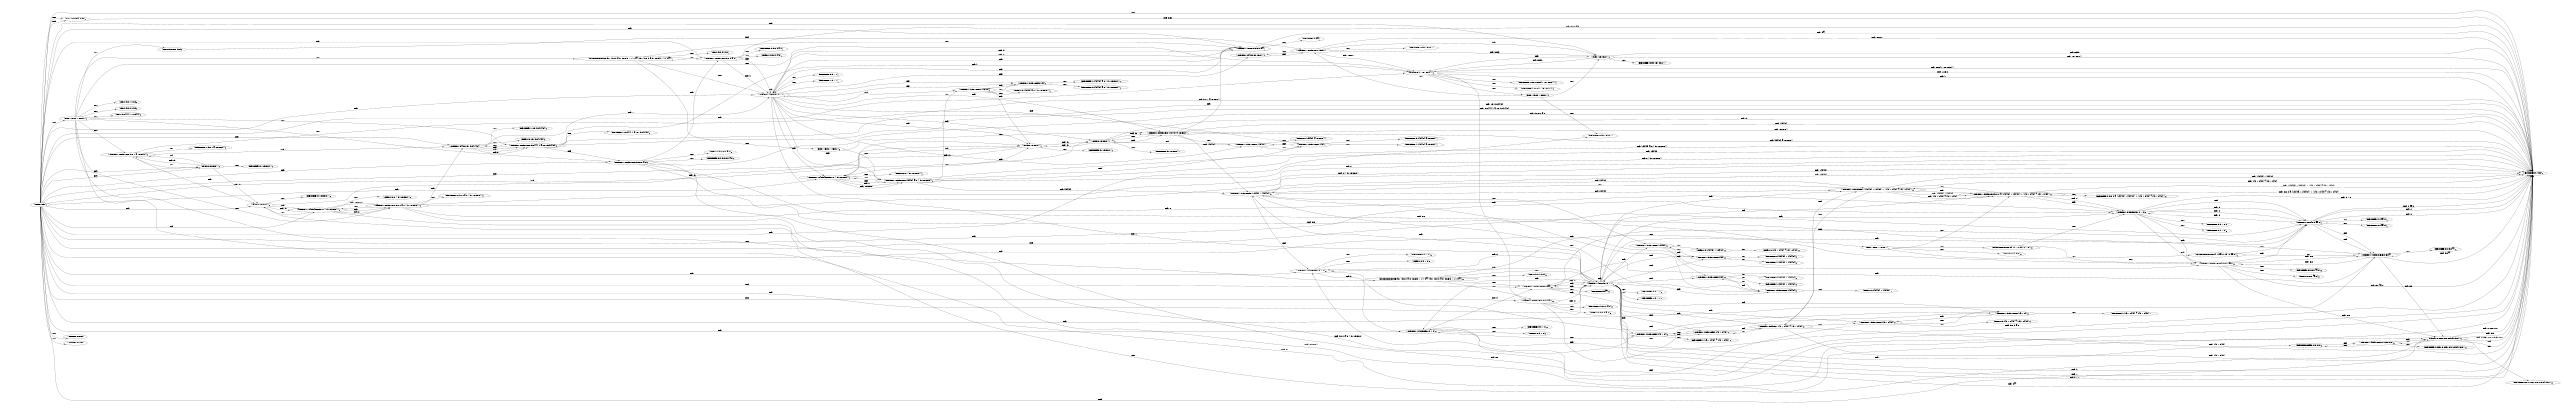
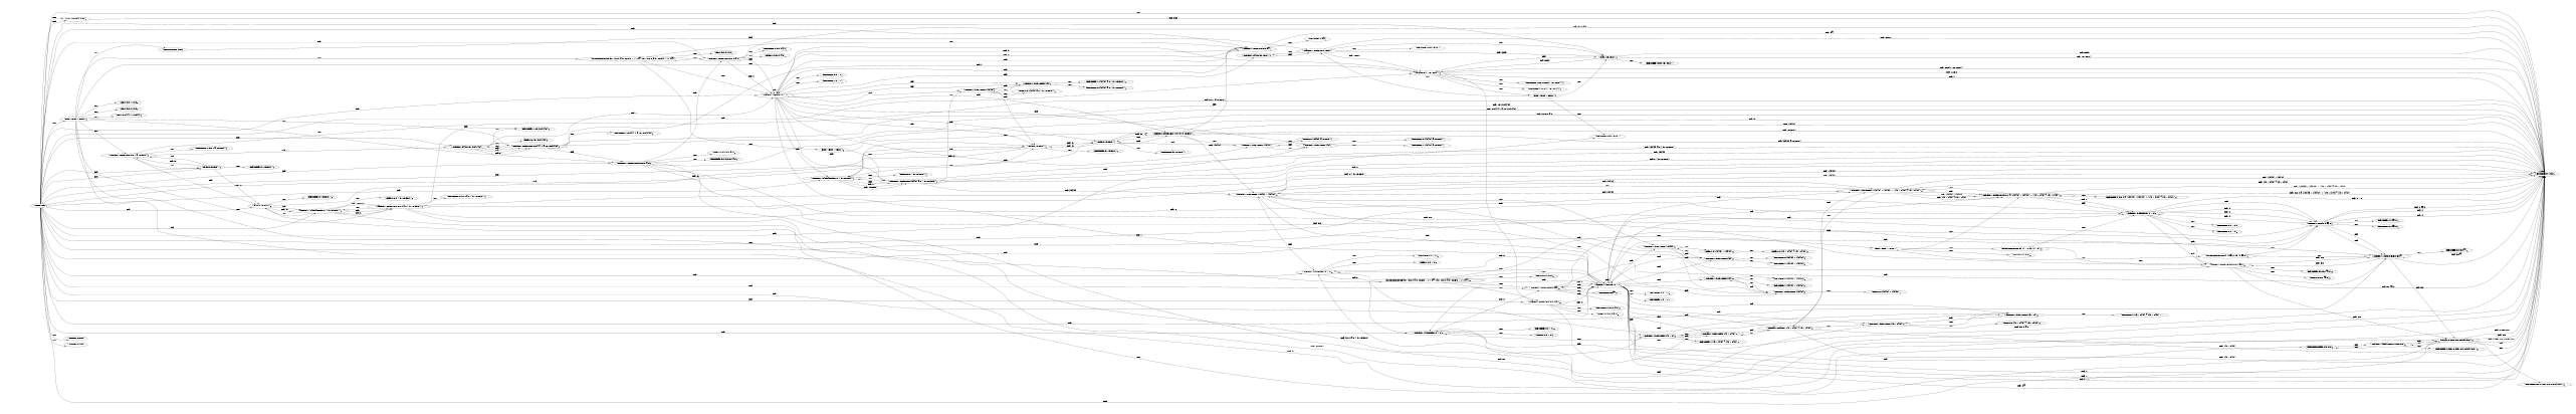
  digraph {
    fontname="DejaVu Sans Mono"
    rankdir=LR
    node [fontname="DejaVu Sans Mono"]
    edge [fontname="DejaVu Sans Mono"]
    n1 [label=<(METHOD,main)<SUB>1</SUB>>]
    n2 [label=<(PARAM,String[] args)<SUB>1</SUB>>]
    n3 [label=<(BLOCK,&lt;empty&gt;,&lt;empty&gt;)<SUB>2</SUB>>]
    n4 [label=<(nextInt,nextInt())<SUB>3</SUB>>]
    n5 [label=<(&lt;operator&gt;.multiplication,2 * in.nextInt())<SUB>3</SUB>>]
    n6 [label=<(nextInt,nextInt())<SUB>3</SUB>>]
    n7 [label=<(&lt;operator&gt;.alloc,new int[n][2])>]
    n8 [label=<(&lt;operator&gt;.assignment,int ans = 2)<SUB>3</SUB>>]
    n9 [label=<(&lt;operator&gt;.assignment,int i = 0)<SUB>4</SUB>>]
    n10 [label=<(&lt;operator&gt;.lessThan,i &lt; n)<SUB>4</SUB>>]
    n11 [label=<(&lt;operator&gt;.postIncrement,i++)<SUB>4</SUB>>]
    n12 [label=<(&lt;operator&gt;.multiplication,2 * in.nextInt())<SUB>6</SUB>>]
    n13 [label=<(nextInt,nextInt())<SUB>6</SUB>>]
    n14 [label=<(nextInt,nextInt())<SUB>7</SUB>>]
    n15 [label=<(sort,sort(h, new Comp()))<SUB>9</SUB>>]
    n16 [label=<(&lt;init&gt;,new Comp())<SUB>9</SUB>>]
    n17 [label=<(IDENTIFIER,$obj0,&lt;empty&gt;)>]
    n18 [label=<(&lt;operator&gt;.assignment,int i = 1)<SUB>10</SUB>>]
    n19 [label=<(&lt;operator&gt;.lessThan,i &lt; n)<SUB>10</SUB>>]
    n20 [label=<(&lt;operator&gt;.postIncrement,i++)<SUB>10</SUB>>]
    n21 [label=<(&lt;operator&gt;.subtraction,i - 1)<SUB>12</SUB>>]
    n22 [label=<(&lt;operator&gt;.subtraction,i - 1)<SUB>12</SUB>>]
    n23 [label=<(&lt;operator&gt;.greaterThan,d &gt; t)<SUB>13</SUB>>]
    n24 [label=<(&lt;operator&gt;.assignmentPlus,ans += 2)<SUB>12</SUB>>]
    n25 [label=<(&lt;operator&gt;.equals,d == t)<SUB>14</SUB>>]
    n26 [label=<(&lt;operator&gt;.postIncrement,ans++)<SUB>14</SUB>>]
    n27 [label=<(println,System.out.println(ans))<SUB>16</SUB>>]
    n28 [label=<(MODIFIER,PUBLIC)>]
    n29 [label=<(MODIFIER,STATIC)>]
    n30 [label=<(METHOD_RETURN,void)<SUB>1</SUB>>]
    n31 [label=<(LOCAL,int n: int)<SUB>3</SUB>>]
    n32 [label=<(LOCAL,int t: int)<SUB>3</SUB>>]
    n33 [label=<(LOCAL,int[][] h: int[][])<SUB>3</SUB>>]
    n34 [label=<(LOCAL,int ans: int)<SUB>3</SUB>>]
    n35 [label=<(&lt;operator&gt;.assignment,int n = nextInt())<SUB>3</SUB>>]
    n36 [label=<(&lt;operator&gt;.assignment,int t = 2 * in.nextInt())<SUB>3</SUB>>]
    n37 [label=<(&lt;operator&gt;.assignment,int[][] h = new int[n][2])<SUB>3</SUB>>]
    n38 [label=<(CONTROL_STRUCTURE,for (int i = 0; Some(i &lt; n); i++),for (int i = 0; Some(i &lt; n); i++))<SUB>4</SUB>>]
    n39 [label=<(CONTROL_STRUCTURE,for (int i = 1; Some(i &lt; n); i++),for (int i = 1; Some(i &lt; n); i++))<SUB>10</SUB>>]
    n40 [label=<(IDENTIFIER,in,nextInt())<SUB>3</SUB>>]
    n41 [label=<(LITERAL,2,2 * in.nextInt())<SUB>3</SUB>>]
    n42 [label=<(IDENTIFIER,in,nextInt())<SUB>3</SUB>>]
    n43 [label=<(IDENTIFIER,n,new int[n][2])<SUB>3</SUB>>]
    n44 [label=<(LITERAL,2,new int[n][2])<SUB>3</SUB>>]
    n45 [label=<(IDENTIFIER,ans,int ans = 2)<SUB>3</SUB>>]
    n46 [label=<(LITERAL,2,int ans = 2)<SUB>3</SUB>>]
    n47 [label=<(IDENTIFIER,i,int i = 0)<SUB>4</SUB>>]
    n48 [label=<(LITERAL,0,int i = 0)<SUB>4</SUB>>]
    n49 [label=<(IDENTIFIER,i,i &lt; n)<SUB>4</SUB>>]
    n50 [label=<(IDENTIFIER,n,i &lt; n)<SUB>4</SUB>>]
    n51 [label=<(&lt;operator&gt;.assignment,h[i][0] = 2 * in.nextInt())<SUB>6</SUB>>]
    n52 [label=<(&lt;operator&gt;.indexAccess,h[i][0])<SUB>6</SUB>>]
    n53 [label=<(&lt;operator&gt;.indexAccess,h[i])<SUB>6</SUB>>]
    n54 [label=<(&lt;operator&gt;.assignment,h[i][1] = nextInt())<SUB>7</SUB>>]
    n55 [label=<(&lt;operator&gt;.indexAccess,h[i][1])<SUB>7</SUB>>]
    n56 [label=<(&lt;operator&gt;.indexAccess,h[i])<SUB>7</SUB>>]
    n57 [label=<(&lt;operator&gt;.alloc,new Comp())<SUB>9</SUB>>]
    n58 [label=<(IDENTIFIER,i,i++)<SUB>4</SUB>>]
    n59 [label=<(LITERAL,2,2 * in.nextInt())<SUB>6</SUB>>]
    n60 [label=<(IDENTIFIER,in,nextInt())<SUB>6</SUB>>]
    n61 [label=<(IDENTIFIER,in,nextInt())<SUB>7</SUB>>]
    n62 [label=<(IDENTIFIER,Arrays,sort(h, new Comp()))<SUB>9</SUB>>]
    n63 [label=<(IDENTIFIER,h,sort(h, new Comp()))<SUB>9</SUB>>]
    n64 [label=<(BLOCK,&lt;empty&gt;,&lt;empty&gt;)<SUB>9</SUB>>]
    n65 [label=<(&lt;operator&gt;.assignment,&lt;empty&gt;)>]
    n66 [label=<(IDENTIFIER,$obj0,&lt;empty&gt;)>]
    n67 [label=<(IDENTIFIER,$obj0,new Comp())>]
    n68 [label=<(IDENTIFIER,i,int i = 1)<SUB>10</SUB>>]
    n69 [label=<(LITERAL,1,int i = 1)<SUB>10</SUB>>]
    n70 [label=<(&lt;operator&gt;.subtraction,h[i][0] - h[i][1])<SUB>12</SUB>>]
    n71 [label=<(IDENTIFIER,i,i &lt; n)<SUB>10</SUB>>]
    n72 [label=<(IDENTIFIER,n,i &lt; n)<SUB>10</SUB>>]
    n73 [label=<(&lt;operator&gt;.assignment,int d = (h[i][0] - h[i][1]) - (h[i - 1][0] + h[i - 1][1]))<SUB>12</SUB>>]
    n74 [label=<(&lt;operator&gt;.subtraction,(h[i][0] - h[i][1]) - (h[i - 1][0] + h[i - 1][1]))<SUB>12</SUB>>]
    n75 [label=<(&lt;operator&gt;.indexAccess,h[i][0])<SUB>12</SUB>>]
    n76 [label=<(&lt;operator&gt;.indexAccess,h[i])<SUB>12</SUB>>]
    n77 [label=<(&lt;operator&gt;.indexAccess,h[i][1])<SUB>12</SUB>>]
    n78 [label=<(&lt;operator&gt;.indexAccess,h[i])<SUB>12</SUB>>]
    n79 [label=<(&lt;operator&gt;.addition,h[i - 1][0] + h[i - 1][1])<SUB>12</SUB>>]
    n80 [label=<(&lt;operator&gt;.indexAccess,h[i - 1][0])<SUB>12</SUB>>]
    n81 [label=<(&lt;operator&gt;.indexAccess,h[i - 1])<SUB>12</SUB>>]
    n82 [label=<(&lt;operator&gt;.indexAccess,h[i - 1][1])<SUB>12</SUB>>]
    n83 [label=<(&lt;operator&gt;.indexAccess,h[i - 1])<SUB>12</SUB>>]
    n84 [label=<(FIELD_IDENTIFIER,out,out)<SUB>16</SUB>>]
    n85 [label=<(IDENTIFIER,i,i++)<SUB>10</SUB>>]
    n86 [label=<(IDENTIFIER,i,i - 1)<SUB>12</SUB>>]
    n87 [label=<(LITERAL,1,i - 1)<SUB>12</SUB>>]
    n88 [label=<(IDENTIFIER,i,i - 1)<SUB>12</SUB>>]
    n89 [label=<(LITERAL,1,i - 1)<SUB>12</SUB>>]
    n90 [label=<(IDENTIFIER,d,d &gt; t)<SUB>13</SUB>>]
    n91 [label=<(IDENTIFIER,t,d &gt; t)<SUB>13</SUB>>]
    n92 [label=<(IDENTIFIER,ans,ans += 2)<SUB>13</SUB>>]
    n93 [label=<(LITERAL,2,ans += 2)<SUB>13</SUB>>]
    n94 [label=<(IDENTIFIER,d,d == t)<SUB>14</SUB>>]
    n95 [label=<(IDENTIFIER,t,d == t)<SUB>14</SUB>>]
    n96 [label=<(IDENTIFIER,ans,ans++)<SUB>14</SUB>>]
    n97 [label=<(&lt;operator&gt;.fieldAccess,System.out)<SUB>16</SUB>>]
    n98 [label=<(IDENTIFIER,ans,System.out.println(ans))<SUB>16</SUB>>]
    n99 [label=<(IDENTIFIER,n,int n = nextInt())<SUB>3</SUB>>]
    n100 [label=<(IDENTIFIER,t,int t = 2 * in.nextInt())<SUB>3</SUB>>]
    n101 [label=<(IDENTIFIER,h,int[][] h = new int[n][2])<SUB>3</SUB>>]
    n102 [label=<(LOCAL,int i: int)<SUB>4</SUB>>]
    n103 [label=<(BLOCK,&lt;empty&gt;,&lt;empty&gt;)<SUB>5</SUB>>]
    n104 [label=<(LOCAL,int i: int)<SUB>10</SUB>>]
    n105 [label=<(BLOCK,&lt;empty&gt;,&lt;empty&gt;)<SUB>11</SUB>>]
    n106 [label=<(LITERAL,0,h[i][0] = 2 * in.nextInt())<SUB>6</SUB>>]
    n107 [label=<(IDENTIFIER,h,h[i][0] = 2 * in.nextInt())<SUB>6</SUB>>]
    n108 [label=<(IDENTIFIER,i,h[i][0] = 2 * in.nextInt())<SUB>6</SUB>>]
    n109 [label=<(LITERAL,1,h[i][1] = nextInt())<SUB>7</SUB>>]
    n110 [label=<(IDENTIFIER,h,h[i][1] = nextInt())<SUB>7</SUB>>]
    n111 [label=<(IDENTIFIER,i,h[i][1] = nextInt())<SUB>7</SUB>>]
    n112 [label=<(LOCAL,int d: int)<SUB>12</SUB>>]
    n113 [label=<(CONTROL_STRUCTURE,if (d &gt; t),if (d &gt; t))<SUB>13</SUB>>]
    n114 [label=<(CONTROL_STRUCTURE,if (d == t),if (d == t))<SUB>14</SUB>>]
    n115 [label=<(IDENTIFIER,d,int d = (h[i][0] - h[i][1]) - (h[i - 1][0] + h[i - 1][1]))<SUB>12</SUB>>]
    n116 [label=<(LITERAL,0,h[i][0] - h[i][1])<SUB>12</SUB>>]
    n117 [label=<(IDENTIFIER,h,h[i][0] - h[i][1])<SUB>12</SUB>>]
    n118 [label=<(IDENTIFIER,i,h[i][0] - h[i][1])<SUB>12</SUB>>]
    n119 [label=<(LITERAL,1,h[i][0] - h[i][1])<SUB>12</SUB>>]
    n120 [label=<(IDENTIFIER,h,h[i][0] - h[i][1])<SUB>12</SUB>>]
    n121 [label=<(IDENTIFIER,i,h[i][0] - h[i][1])<SUB>12</SUB>>]
    n122 [label=<(LITERAL,0,h[i - 1][0] + h[i - 1][1])<SUB>12</SUB>>]
    n123 [label=<(IDENTIFIER,h,h[i - 1][0] + h[i - 1][1])<SUB>12</SUB>>]
    n124 [label=<(IDENTIFIER,h,h[i - 1][0] + h[i - 1][1])<SUB>12</SUB>>]
    n125 [label=<(LITERAL,1,h[i - 1][0] + h[i - 1][1])<SUB>12</SUB>>]
    n126 [label=<(IDENTIFIER,System,System.out.println(ans))<SUB>16</SUB>>]
    n1 -> n2 [label="AST: "]
    n1 -> n2 [label="DDG: "]
    n1 -> n3 [label="AST: "]
    n1 -> n4 [label="CFG: "]
    n1 -> n4 [label="DDG: "]
    n1 -> n5 [label="DDG: "]
    n1 -> n6 [label="DDG: "]
    n1 -> n7 [label="DDG: "]
    n1 -> n8 [label="DDG: "]
    n1 -> n9 [label="DDG: "]
    n1 -> n10 [label="DDG: "]
    n1 -> n11 [label="DDG: "]
    n1 -> n12 [label="DDG: "]
    n1 -> n13 [label="DDG: "]
    n1 -> n14 [label="DDG: "]
    n1 -> n15 [label="DDG: "]
    n1 -> n16 [label="DDG: "]
    n1 -> n17 [label="DDG: "]
    n1 -> n18 [label="DDG: "]
    n1 -> n19 [label="DDG: "]
    n1 -> n20 [label="DDG: "]
    n1 -> n21 [label="DDG: "]
    n1 -> n22 [label="DDG: "]
    n1 -> n23 [label="DDG: "]
    n1 -> n24 [label="DDG: "]
    n1 -> n25 [label="DDG: "]
    n1 -> n26 [label="DDG: "]
    n1 -> n27 [label="DDG: "]
    n1 -> n28 [label="AST: "]
    n1 -> n29 [label="AST: "]
    n1 -> n30 [label="AST: "]
    n2 -> n30 [label="DDG: args"]
    n3 -> n8 [label="AST: "]
    n3 -> n15 [label="AST: "]
    n3 -> n27 [label="AST: "]
    n3 -> n31 [label="AST: "]
    n3 -> n32 [label="AST: "]
    n3 -> n33 [label="AST: "]
    n3 -> n34 [label="AST: "]
    n3 -> n35 [label="AST: "]
    n3 -> n36 [label="AST: "]
    n3 -> n37 [label="AST: "]
    n3 -> n38 [label="AST: "]
    n3 -> n39 [label="AST: "]
    n4 -> n6 [label="DDG: in"]
    n4 -> n35 [label="CFG: "]
    n4 -> n35 [label="DDG: in"]
    n4 -> n40 [label="AST: "]
    n5 -> n6 [label="AST: "]
    n5 -> n30 [label="DDG: nextInt()"]
    n5 -> n36 [label="CFG: "]
    n5 -> n36 [label="DDG: 2"]
    n5 -> n36 [label="DDG: nextInt()"]
    n5 -> n41 [label="AST: "]
    n6 -> n5 [label="CFG: "]
    n6 -> n5 [label="DDG: in"]
    n6 -> n13 [label="DDG: in"]
    n6 -> n30 [label="DDG: in"]
    n6 -> n42 [label="AST: "]
    n7 -> n10 [label="DDG: n"]
    n7 -> n37 [label="CFG: "]
    n7 -> n37 [label="DDG: n"]
    n7 -> n37 [label="DDG: 2"]
    n7 -> n43 [label="AST: "]
    n7 -> n44 [label="AST: "]
    n8 -> n9 [label="CFG: "]
    n8 -> n24 [label="DDG: ans"]
    n8 -> n26 [label="DDG: ans"]
    n8 -> n27 [label="DDG: ans"]
    n8 -> n30 [label="DDG: int ans = 2"]
    n8 -> n45 [label="AST: "]
    n8 -> n46 [label="AST: "]
    n9 -> n10 [label="CFG: "]
    n9 -> n10 [label="DDG: i"]
    n9 -> n30 [label="DDG: int i = 0"]
    n9 -> n47 [label="AST: "]
    n9 -> n48 [label="AST: "]
    n10 -> n10 [label="CDG: "]
    n10 -> n11 [label="DDG: i"]
    n10 -> n11 [label="CDG: "]
    n10 -> n12 [label="CDG: "]
    n10 -> n13 [label="CDG: "]
    n10 -> n14 [label="CDG: "]
    n10 -> n19 [label="DDG: n"]
    n10 -> n49 [label="AST: "]
    n10 -> n50 [label="AST: "]
    n10 -> n51 [label="CDG: "]
    n10 -> n52 [label="CDG: "]
    n10 -> n53 [label="CFG: "]
    n10 -> n53 [label="CDG: "]
    n10 -> n54 [label="CDG: "]
    n10 -> n55 [label="CDG: "]
    n10 -> n56 [label="CDG: "]
    n10 -> n57 [label="CFG: "]
    n11 -> n10 [label="CFG: "]
    n11 -> n10 [label="DDG: i"]
    n11 -> n30 [label="DDG: i++"]
    n11 -> n58 [label="AST: "]
    n12 -> n13 [label="AST: "]
    n12 -> n51 [label="CFG: "]
    n12 -> n51 [label="DDG: 2"]
    n12 -> n51 [label="DDG: nextInt()"]
    n12 -> n59 [label="AST: "]
    n13 -> n12 [label="CFG: "]
    n13 -> n12 [label="DDG: in"]
    n13 -> n14 [label="DDG: in"]
    n13 -> n60 [label="AST: "]
    n14 -> n13 [label="DDG: in"]
    n14 -> n30 [label="DDG: in"]
    n14 -> n54 [label="CFG: "]
    n14 -> n54 [label="DDG: in"]
    n14 -> n61 [label="AST: "]
    n15 -> n18 [label="CFG: "]
    n15 -> n30 [label="DDG: h"]
    n15 -> n30 [label="DDG: sort(h, new Comp())"]
    n15 -> n30 [label="DDG: Arrays"]
    n15 -> n62 [label="AST: "]
    n15 -> n63 [label="AST: "]
    n15 -> n64 [label="AST: "]
    n16 -> n15 [label="CFG: "]
    n16 -> n15 [label="DDG: $obj0"]
    n16 -> n30 [label="DDG: $obj0"]
    n16 -> n30 [label="DDG: new Comp()"]
    n16 -> n67 [label="AST: "]
    n18 -> n19 [label="CFG: "]
    n18 -> n19 [label="DDG: i"]
    n18 -> n30 [label="DDG: int i = 1"]
    n18 -> n68 [label="AST: "]
    n18 -> n69 [label="AST: "]
    n19 -> n19 [label="CDG: "]
    n19 -> n20 [label="CDG: "]
    n19 -> n21 [label="DDG: i"]
    n19 -> n21 [label="CDG: "]
    n19 -> n22 [label="CDG: "]
    n19 -> n23 [label="CDG: "]
    n19 -> n25 [label="CDG: "]
    n19 -> n30 [label="DDG: i"]
    n19 -> n30 [label="DDG: n"]
    n19 -> n30 [label="DDG: i &lt; n"]
    n19 -> n70 [label="CDG: "]
    n19 -> n71 [label="AST: "]
    n19 -> n72 [label="AST: "]
    n19 -> n73 [label="CDG: "]
    n19 -> n74 [label="CDG: "]
    n19 -> n75 [label="CDG: "]
    n19 -> n76 [label="CFG: "]
    n19 -> n76 [label="CDG: "]
    n19 -> n77 [label="CDG: "]
    n19 -> n78 [label="CDG: "]
    n19 -> n79 [label="CDG: "]
    n19 -> n80 [label="CDG: "]
    n19 -> n81 [label="CDG: "]
    n19 -> n82 [label="CDG: "]
    n19 -> n83 [label="CDG: "]
    n19 -> n84 [label="CFG: "]
    n20 -> n19 [label="CFG: "]
    n20 -> n19 [label="DDG: i"]
    n20 -> n30 [label="DDG: i++"]
    n20 -> n85 [label="AST: "]
    n21 -> n22 [label="DDG: i"]
    n21 -> n81 [label="CFG: "]
    n21 -> n86 [label="AST: "]
    n21 -> n87 [label="AST: "]
    n22 -> n20 [label="DDG: i"]
    n22 -> n83 [label="CFG: "]
    n22 -> n88 [label="AST: "]
    n22 -> n89 [label="AST: "]
    n23 -> n24 [label="CFG: "]
    n23 -> n24 [label="CDG: "]
    n23 -> n25 [label="CFG: "]
    n23 -> n25 [label="DDG: d"]
    n23 -> n25 [label="DDG: t"]
    n23 -> n30 [label="DDG: d &gt; t"]
    n23 -> n90 [label="AST: "]
    n23 -> n91 [label="AST: "]
-   n24 -> n25 [label="CFG: "]
    n24 -> n26 [label="DDG: ans"]
    n24 -> n27 [label="DDG: ans"]
    n24 -> n30 [label="DDG: ans += 2"]
    n24 -> n92 [label="AST: "]
    n24 -> n93 [label="AST: "]
    n25 -> n20 [label="CFG: "]
    n25 -> n23 [label="DDG: t"]
    n25 -> n26 [label="CFG: "]
    n25 -> n26 [label="CDG: "]
    n25 -> n30 [label="DDG: d"]
    n25 -> n30 [label="DDG: t"]
    n25 -> n30 [label="DDG: d == t"]
    n25 -> n94 [label="AST: "]
    n25 -> n95 [label="AST: "]
    n26 -> n20 [label="CFG: "]
    n26 -> n24 [label="DDG: ans"]
    n26 -> n27 [label="DDG: ans"]
    n26 -> n30 [label="DDG: ans++"]
    n26 -> n96 [label="AST: "]
    n27 -> n30 [label="CFG: "]
    n27 -> n30 [label="DDG: System.out"]
    n27 -> n30 [label="DDG: ans"]
    n27 -> n30 [label="DDG: System.out.println(ans)"]
    n27 -> n97 [label="AST: "]
    n27 -> n98 [label="AST: "]
    n34 -> n65 [label="DDG: "]
    n35 -> n4 [label="AST: "]
    n35 -> n6 [label="CFG: "]
    n35 -> n7 [label="DDG: n"]
    n35 -> n30 [label="DDG: int n = nextInt()"]
    n35 -> n99 [label="AST: "]
    n36 -> n5 [label="AST: "]
-   n36 -> n7 [label="CFG: "]
+   n36 -> n43 [label="CFG: "]
    n36 -> n23 [label="DDG: t"]
    n36 -> n30 [label="DDG: t"]
    n36 -> n30 [label="DDG: 2 * in.nextInt()"]
    n36 -> n30 [label="DDG: int t = 2 * in.nextInt()"]
    n36 -> n100 [label="AST: "]
    n37 -> n7 [label="AST: "]
    n37 -> n8 [label="CFG: "]
    n37 -> n15 [label="DDG: h"]
    n37 -> n30 [label="DDG: new int[n][2]"]
    n37 -> n30 [label="DDG: int[][] h = new int[n][2]"]
    n37 -> n101 [label="AST: "]
    n38 -> n9 [label="AST: "]
    n38 -> n10 [label="AST: "]
    n38 -> n11 [label="AST: "]
    n38 -> n102 [label="AST: "]
    n38 -> n103 [label="AST: "]
    n39 -> n18 [label="AST: "]
    n39 -> n19 [label="AST: "]
    n39 -> n20 [label="AST: "]
    n39 -> n104 [label="AST: "]
    n39 -> n105 [label="AST: "]
    n51 -> n12 [label="AST: "]
    n51 -> n30 [label="DDG: h[i][0]"]
    n51 -> n30 [label="DDG: 2 * in.nextInt()"]
    n51 -> n30 [label="DDG: h[i][0] = 2 * in.nextInt()"]
    n51 -> n52 [label="AST: "]
    n51 -> n56 [label="CFG: "]
    n51 -> n70 [label="DDG: h[i][0]"]
    n52 -> n13 [label="CFG: "]
    n52 -> n53 [label="AST: "]
    n52 -> n106 [label="AST: "]
    n53 -> n52 [label="CFG: "]
    n53 -> n107 [label="AST: "]
    n53 -> n108 [label="AST: "]
    n54 -> n11 [label="CFG: "]
    n54 -> n14 [label="AST: "]
    n54 -> n30 [label="DDG: h[i][1]"]
    n54 -> n30 [label="DDG: nextInt()"]
    n54 -> n30 [label="DDG: h[i][1] = nextInt()"]
    n54 -> n55 [label="AST: "]
    n54 -> n70 [label="DDG: h[i][1]"]
    n55 -> n14 [label="CFG: "]
    n55 -> n56 [label="AST: "]
    n55 -> n109 [label="AST: "]
    n56 -> n55 [label="CFG: "]
    n56 -> n110 [label="AST: "]
    n56 -> n111 [label="AST: "]
    n57 -> n65 [label="CFG: "]
    n64 -> n16 [label="AST: "]
    n64 -> n17 [label="AST: "]
    n64 -> n65 [label="AST: "]
    n65 -> n15 [label="DDG: &lt;empty&gt;"]
    n65 -> n16 [label="CFG: "]
    n65 -> n16 [label="DDG: $obj0"]
    n65 -> n30 [label="DDG: &lt;empty&gt;"]
    n65 -> n57 [label="AST: "]
    n65 -> n66 [label="AST: "]
    n70 -> n21 [label="CFG: "]
    n70 -> n30 [label="DDG: h[i][0]"]
    n70 -> n30 [label="DDG: h[i][1]"]
    n70 -> n74 [label="DDG: h[i][0]"]
    n70 -> n74 [label="DDG: h[i][1]"]
    n70 -> n75 [label="AST: "]
    n70 -> n77 [label="AST: "]
    n73 -> n23 [label="CFG: "]
    n73 -> n23 [label="DDG: d"]
    n73 -> n30 [label="DDG: (h[i][0] - h[i][1]) - (h[i - 1][0] + h[i - 1][1])"]
    n73 -> n30 [label="DDG: int d = (h[i][0] - h[i][1]) - (h[i - 1][0] + h[i - 1][1])"]
    n73 -> n74 [label="AST: "]
    n73 -> n115 [label="AST: "]
    n74 -> n30 [label="DDG: h[i][0] - h[i][1]"]
    n74 -> n30 [label="DDG: h[i - 1][0] + h[i - 1][1]"]
    n74 -> n70 [label="AST: "]
    n74 -> n73 [label="CFG: "]
    n74 -> n73 [label="DDG: h[i][0] - h[i][1]"]
    n74 -> n73 [label="DDG: h[i - 1][0] + h[i - 1][1]"]
    n74 -> n79 [label="AST: "]
    n75 -> n76 [label="AST: "]
    n75 -> n78 [label="CFG: "]
    n75 -> n116 [label="AST: "]
    n76 -> n75 [label="CFG: "]
    n76 -> n117 [label="AST: "]
    n76 -> n118 [label="AST: "]
    n77 -> n70 [label="CFG: "]
    n77 -> n78 [label="AST: "]
    n77 -> n119 [label="AST: "]
    n78 -> n77 [label="CFG: "]
    n78 -> n120 [label="AST: "]
    n78 -> n121 [label="AST: "]
    n79 -> n30 [label="DDG: h[i - 1][0]"]
    n79 -> n30 [label="DDG: h[i - 1][1]"]
    n79 -> n74 [label="CFG: "]
    n79 -> n80 [label="AST: "]
    n79 -> n82 [label="AST: "]
    n80 -> n22 [label="CFG: "]
    n80 -> n81 [label="AST: "]
    n80 -> n122 [label="AST: "]
    n81 -> n21 [label="AST: "]
    n81 -> n80 [label="CFG: "]
    n81 -> n123 [label="AST: "]
    n82 -> n79 [label="CFG: "]
    n82 -> n83 [label="AST: "]
    n83 -> n22 [label="AST: "]
    n83 -> n82 [label="CFG: "]
    n83 -> n124 [label="AST: "]
    n84 -> n97 [label="CFG: "]
    n97 -> n27 [label="CFG: "]
    n97 -> n84 [label="AST: "]
    n97 -> n126 [label="AST: "]
    n103 -> n51 [label="AST: "]
    n103 -> n54 [label="AST: "]
    n105 -> n73 [label="AST: "]
    n105 -> n112 [label="AST: "]
    n105 -> n113 [label="AST: "]
    n105 -> n114 [label="AST: "]
    n113 -> n23 [label="AST: "]
    n113 -> n24 [label="AST: "]
    n114 -> n25 [label="AST: "]
    n114 -> n26 [label="AST: "]
    n116 -> n125 [label="AST: "]
  }
